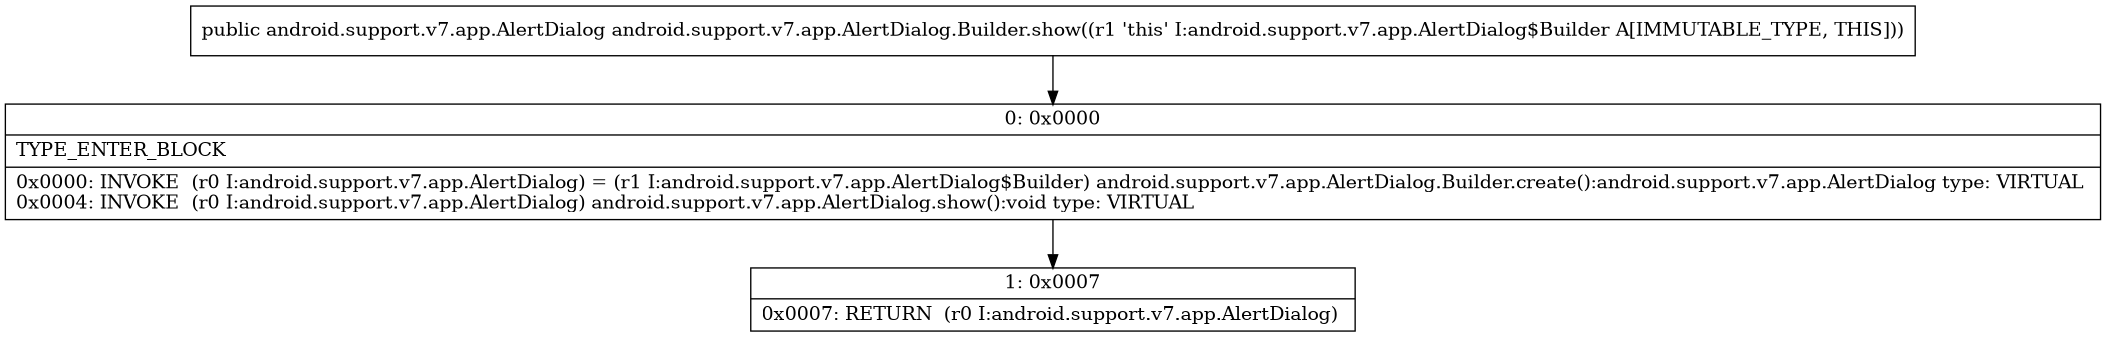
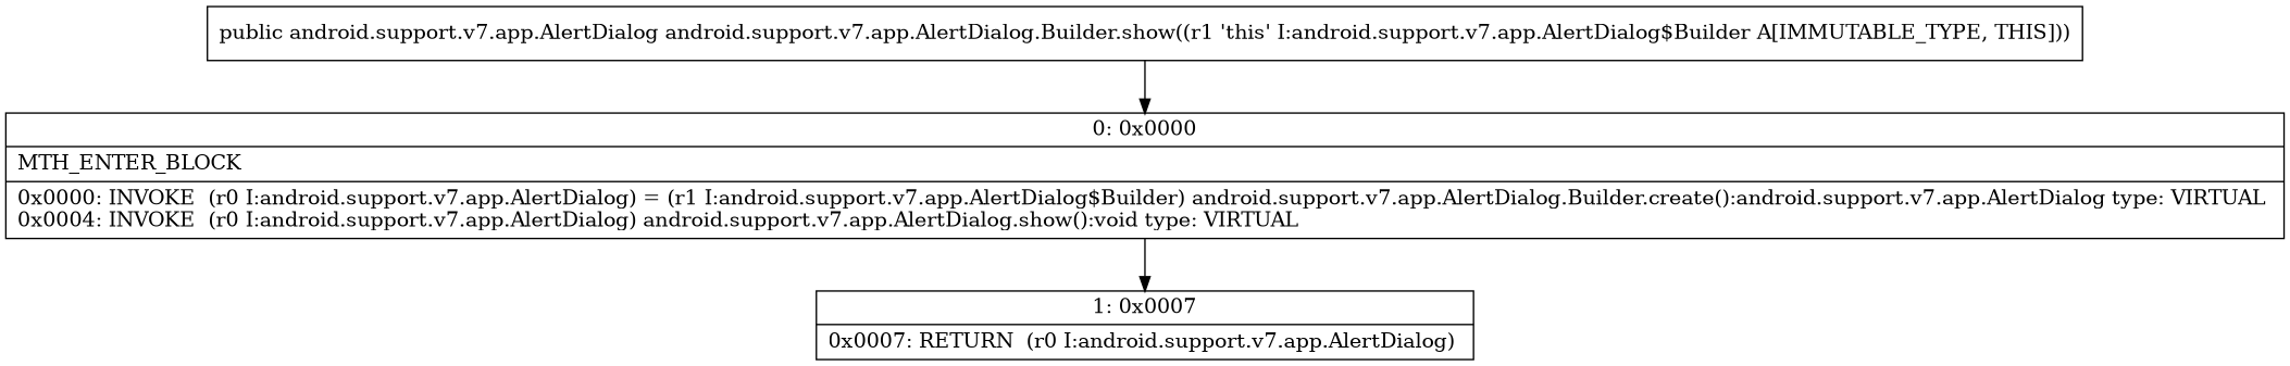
  digraph {
    node [shape=record]
-   n1 [label="{0\:\ 0x0000|TYPE_ENTER_BLOCK\l|0x0000: INVOKE  (r0 I:android.support.v7.app.AlertDialog) = (r1 I:android.support.v7.app.AlertDialog$Builder) android.support.v7.app.AlertDialog.Builder.create():android.support.v7.app.AlertDialog type: VIRTUAL \l0x0004: INVOKE  (r0 I:android.support.v7.app.AlertDialog) android.support.v7.app.AlertDialog.show():void type: VIRTUAL \l}"]
+   n1 [label="{0\:\ 0x0000|MTH_ENTER_BLOCK\l|0x0000: INVOKE  (r0 I:android.support.v7.app.AlertDialog) = (r1 I:android.support.v7.app.AlertDialog$Builder) android.support.v7.app.AlertDialog.Builder.create():android.support.v7.app.AlertDialog type: VIRTUAL \l0x0004: INVOKE  (r0 I:android.support.v7.app.AlertDialog) android.support.v7.app.AlertDialog.show():void type: VIRTUAL \l}"]
    n2 [label="{1\:\ 0x0007|0x0007: RETURN  (r0 I:android.support.v7.app.AlertDialog) \l}"]
    n3 [label="{public android.support.v7.app.AlertDialog android.support.v7.app.AlertDialog.Builder.show((r1 'this' I:android.support.v7.app.AlertDialog$Builder A[IMMUTABLE_TYPE, THIS])) }"]
    n1 -> n2
    n3 -> n1
  }
